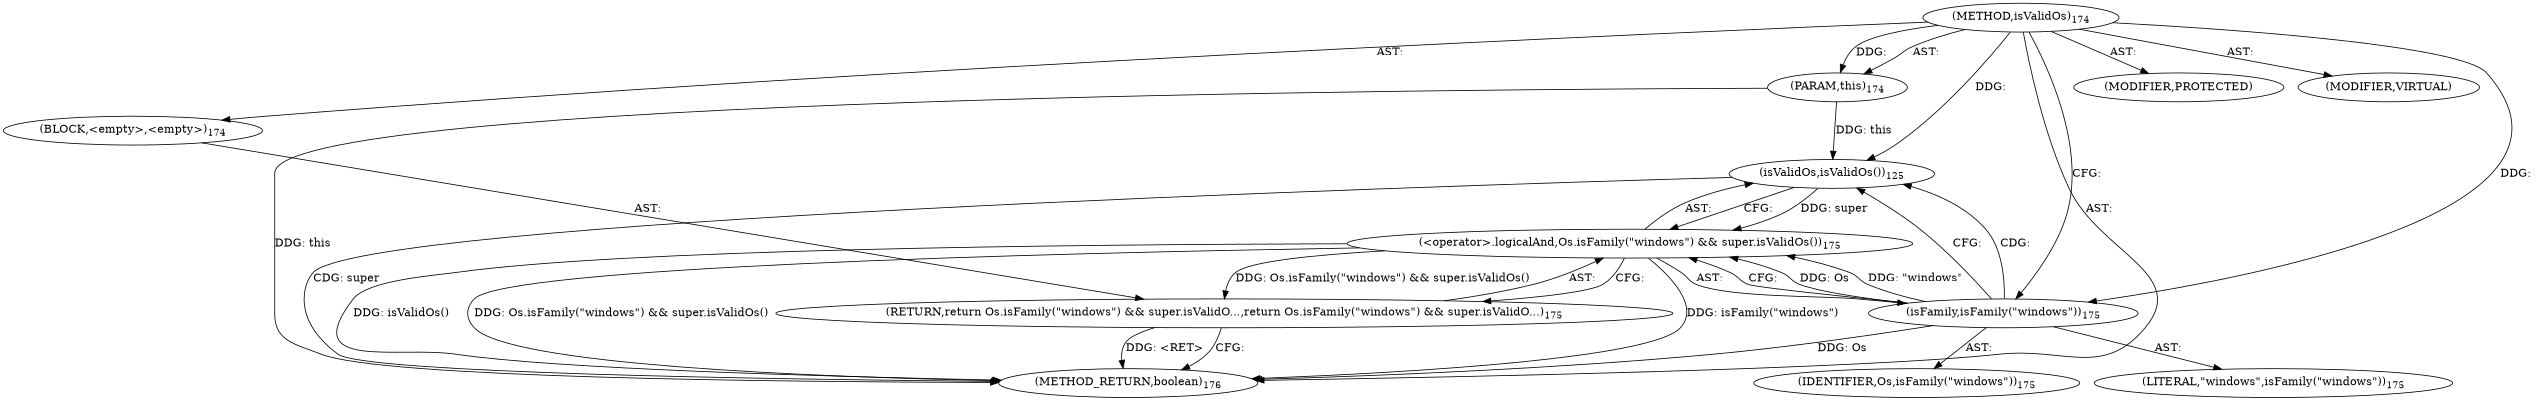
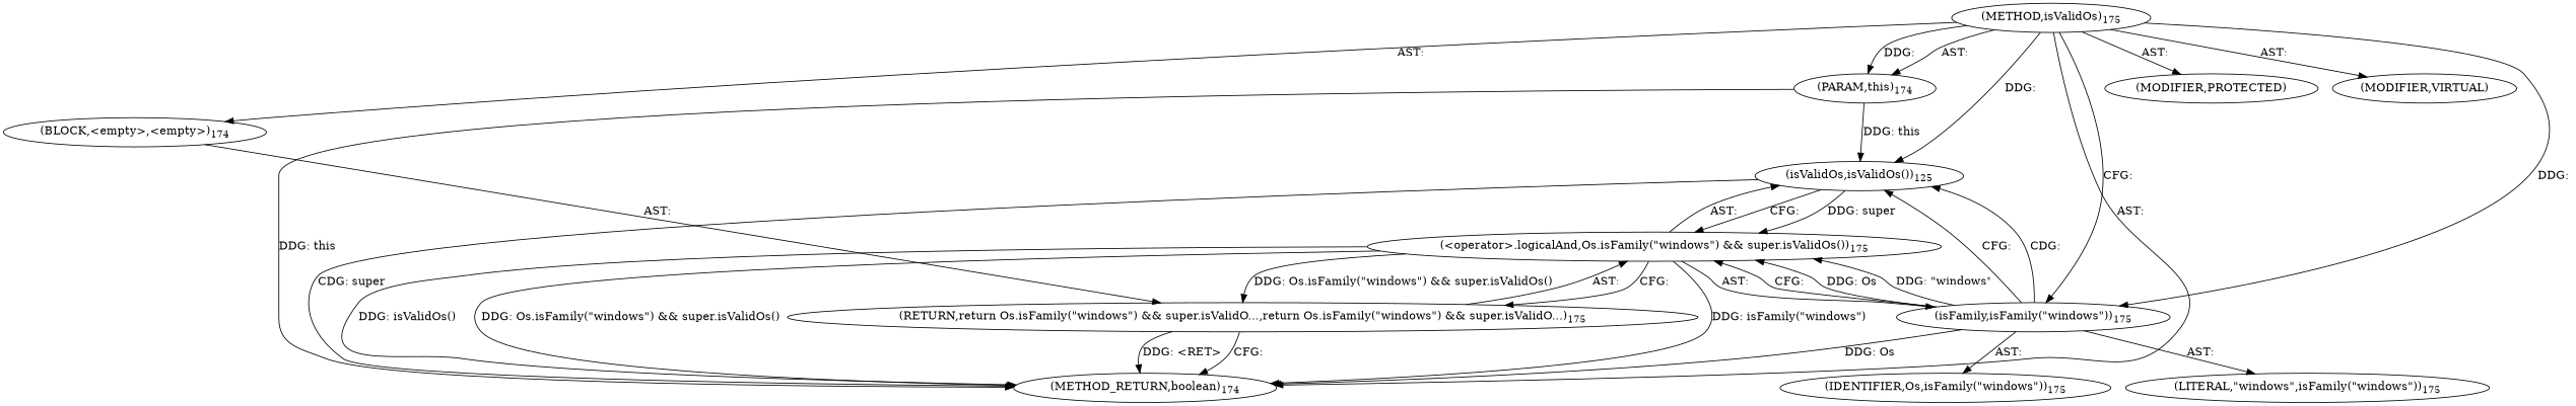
  digraph {
-   n1 [label=<(METHOD,isValidOs)<SUB>174</SUB>>]
+   n1 [label=<(METHOD,isValidOs)<SUB>175</SUB>>]
    n2 [label=<(PARAM,this)<SUB>174</SUB>>]
    n3 [label=<(BLOCK,&lt;empty&gt;,&lt;empty&gt;)<SUB>174</SUB>>]
    n4 [label=<(isFamily,isFamily(&quot;windows&quot;))<SUB>175</SUB>>]
    n5 [label=<(isValidOs,isValidOs())<SUB>125</SUB>>]
    n6 [label=<(MODIFIER,PROTECTED)>]
    n7 [label=<(MODIFIER,VIRTUAL)>]
-   n8 [label=<(METHOD_RETURN,boolean)<SUB>176</SUB>>]
+   n8 [label=<(METHOD_RETURN,boolean)<SUB>174</SUB>>]
    n9 [label=<(RETURN,return Os.isFamily(&quot;windows&quot;) &amp;&amp; super.isValidO...,return Os.isFamily(&quot;windows&quot;) &amp;&amp; super.isValidO...)<SUB>175</SUB>>]
    n10 [label=<(&lt;operator&gt;.logicalAnd,Os.isFamily(&quot;windows&quot;) &amp;&amp; super.isValidOs())<SUB>175</SUB>>]
    n11 [label=<(IDENTIFIER,Os,isFamily(&quot;windows&quot;))<SUB>175</SUB>>]
    n12 [label=<(LITERAL,&quot;windows&quot;,isFamily(&quot;windows&quot;))<SUB>175</SUB>>]
    n1 -> n2 [label="AST: "]
    n1 -> n2 [label="DDG: "]
    n1 -> n3 [label="AST: "]
    n1 -> n4 [label="CFG: "]
    n1 -> n4 [label="DDG: "]
    n1 -> n5 [label="DDG: "]
    n1 -> n6 [label="AST: "]
    n1 -> n7 [label="AST: "]
    n1 -> n8 [label="AST: "]
    n2 -> n5 [label="DDG: this"]
    n2 -> n8 [label="DDG: this"]
    n3 -> n9 [label="AST: "]
    n4 -> n5 [label="CFG: "]
    n4 -> n5 [label="CDG: "]
    n4 -> n8 [label="DDG: Os"]
    n4 -> n10 [label="CFG: "]
    n4 -> n10 [label="DDG: Os"]
    n4 -> n10 [label="DDG: &quot;windows&quot;"]
    n4 -> n11 [label="AST: "]
    n4 -> n12 [label="AST: "]
    n5 -> n8 [label="CDG: super"]
    n5 -> n10 [label="CFG: "]
    n5 -> n10 [label="DDG: super"]
    n9 -> n8 [label="CFG: "]
    n9 -> n8 [label="DDG: &lt;RET&gt;"]
    n9 -> n10 [label="AST: "]
    n10 -> n4 [label="AST: "]
    n10 -> n5 [label="AST: "]
    n10 -> n8 [label="DDG: isFamily(&quot;windows&quot;)"]
    n10 -> n8 [label="DDG: isValidOs()"]
    n10 -> n8 [label="DDG: Os.isFamily(&quot;windows&quot;) &amp;&amp; super.isValidOs()"]
    n10 -> n9 [label="CFG: "]
    n10 -> n9 [label="DDG: Os.isFamily(&quot;windows&quot;) &amp;&amp; super.isValidOs()"]
  }
